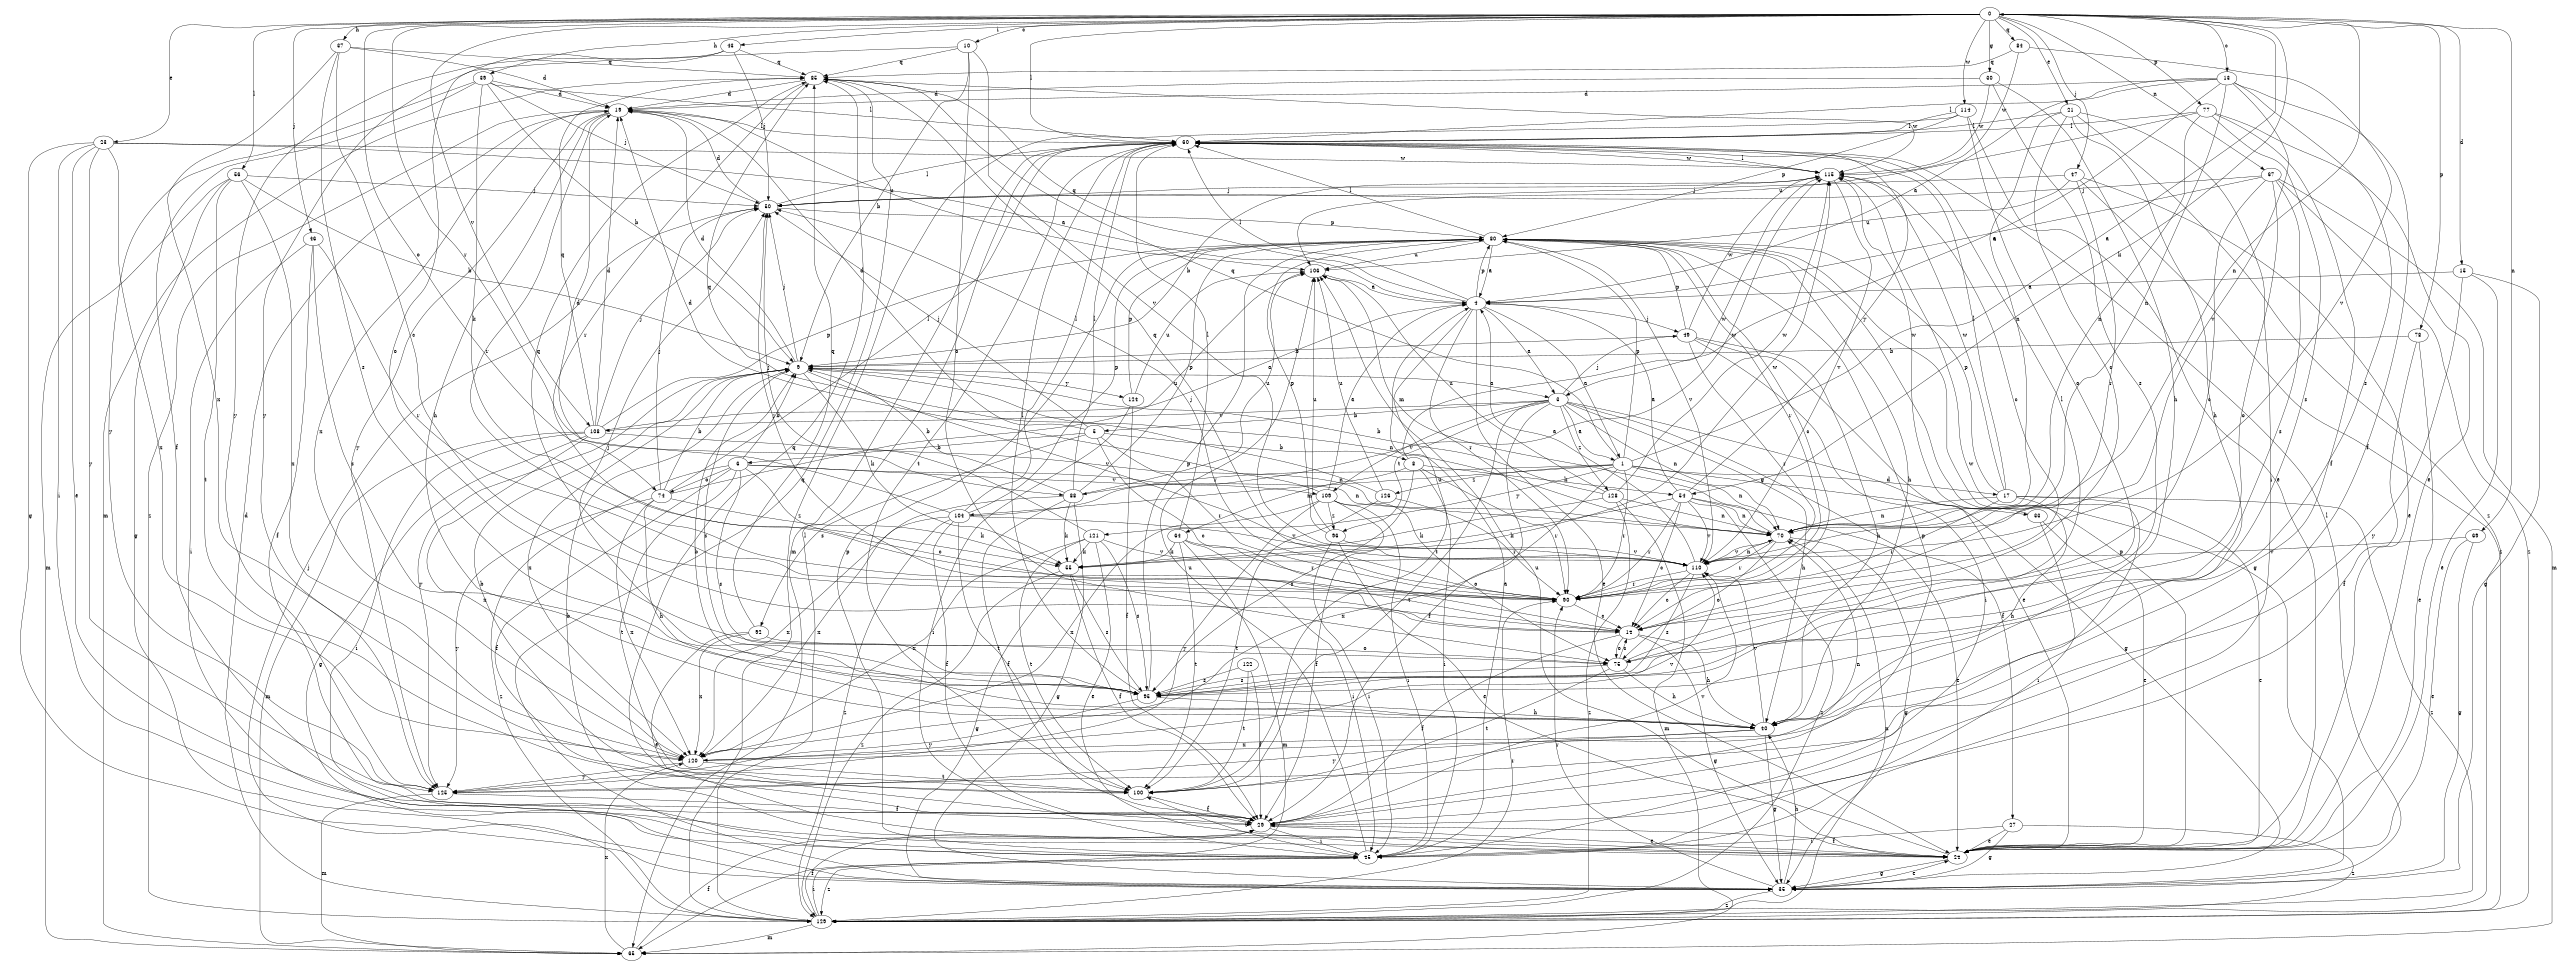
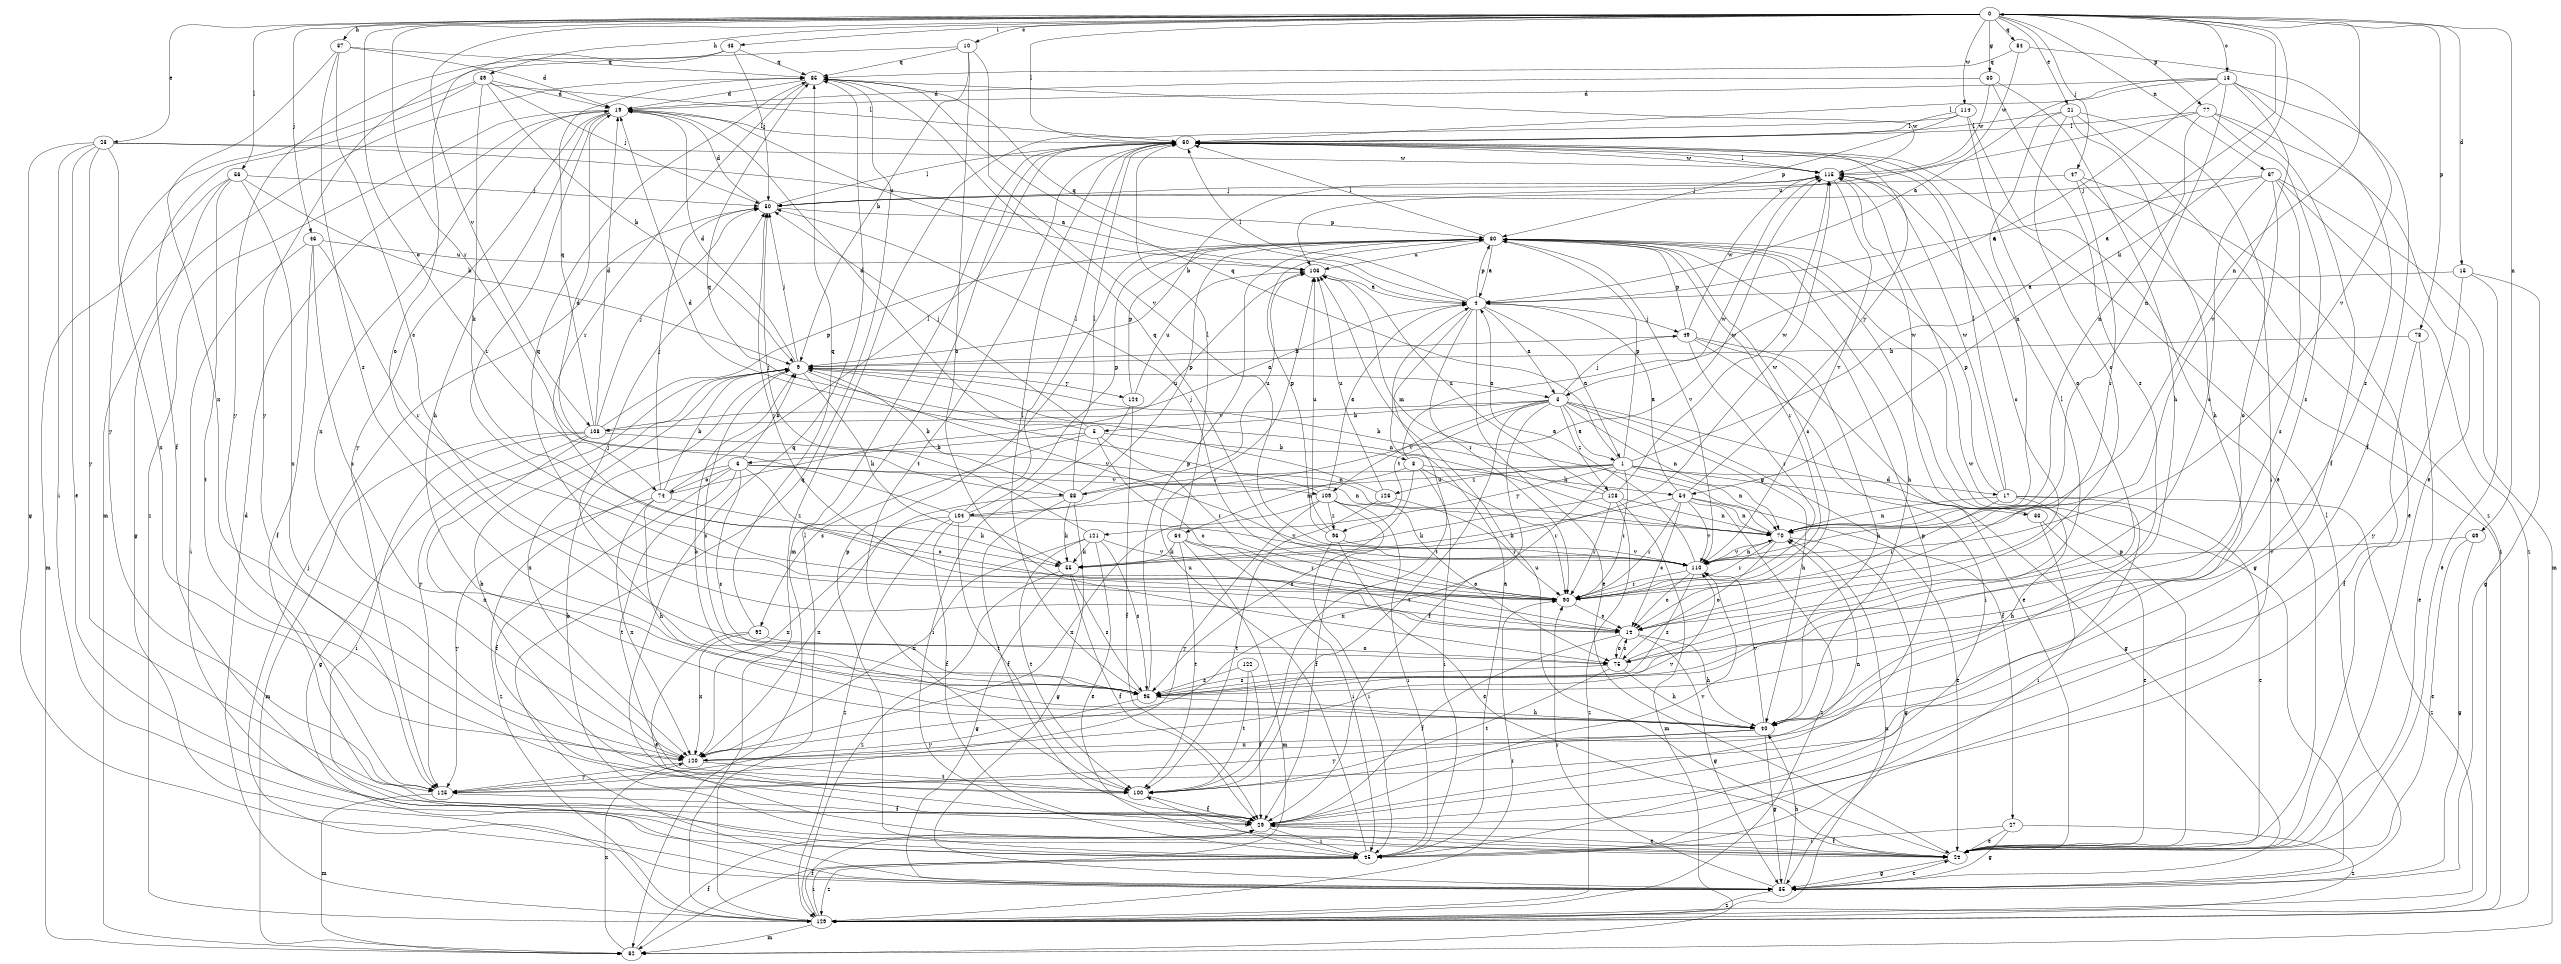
  strict digraph {
    0
    10
    13
    15
    21
    23
    30
    37
    39
    43
    46
    47
    54
    56
    60
    67
    69
    70
    74
    77
    78
    84
    88
    108
    114
    85
    9
    110
    125
    75
    3
    29
    4
    19
    95
    35
    24
    40
    14
    129
    45
    120
    115
    50
    55
    90
    106
    100
-   65
+   65 [label=62]
    80
    1
    17
    33
    104
    121
    126
    122
    5
    27
    49
    96
    109
    128
    6
    8
    92
    64
    124
    0 -> 10 [label=c]
    0 -> 13 [label=c]
    0 -> 15 [label=d]
    0 -> 21 [label=e]
    0 -> 23 [label=e]
    0 -> 30 [label=g]
    0 -> 37 [label=h]
    0 -> 39 [label=h]
    0 -> 43 [label=i]
    0 -> 46 [label=j]
    0 -> 47 [label=j]
    0 -> 54 [label=k]
    0 -> 56 [label=l]
    0 -> 60 [label=l]
    0 -> 67 [label=n]
    0 -> 69 [label=n]
    0 -> 70 [label=n]
    0 -> 74 [label=o]
    0 -> 77 [label=p]
    0 -> 78 [label=p]
    0 -> 84 [label=q]
    0 -> 88 [label=r]
    0 -> 108 [label=v]
    0 -> 114 [label=w]
    10 -> 85 [label=q]
    10 -> 9 [label=b]
    10 -> 110 [label=v]
    10 -> 125 [label=y]
    10 -> 75 [label=o]
    13 -> 60 [label=l]
    13 -> 70 [label=n]
    13 -> 110 [label=v]
    13 -> 3 [label=a]
    13 -> 29 [label=f]
    13 -> 4 [label=a]
    13 -> 19 [label=d]
    13 -> 95 [label=s]
    15 -> 125 [label=y]
    15 -> 4 [label=a]
    15 -> 35 [label=g]
    15 -> 24 [label=e]
    21 -> 60 [label=l]
    21 -> 70 [label=n]
    21 -> 40 [label=h]
    21 -> 14 [label=c]
    21 -> 129 [label=z]
    21 -> 45 [label=i]
    23 -> 125 [label=y]
    23 -> 4 [label=a]
    23 -> 35 [label=g]
    23 -> 24 [label=e]
    23 -> 45 [label=i]
    23 -> 120 [label=x]
    23 -> 115 [label=w]
    30 -> 19 [label=d]
    30 -> 95 [label=s]
    30 -> 40 [label=h]
    30 -> 115 [label=w]
    37 -> 85 [label=q]
    37 -> 19 [label=d]
    37 -> 95 [label=s]
    37 -> 14 [label=c]
    37 -> 120 [label=x]
    39 -> 60 [label=l]
    39 -> 9 [label=b]
    39 -> 125 [label=y]
    39 -> 29 [label=f]
    39 -> 19 [label=d]
    39 -> 50 [label=j]
    39 -> 55 [label=k]
    43 -> 85 [label=q]
    43 -> 125 [label=y]
    43 -> 75 [label=o]
    43 -> 50 [label=j]
    46 -> 29 [label=f]
    46 -> 95 [label=s]
    46 -> 45 [label=i]
    46 -> 90 [label=r]
-   47 -> 106 [label=u]
+   46 -> 106 [label=u]
    47 -> 24 [label=e]
    47 -> 129 [label=z]
    47 -> 50 [label=j]
    47 -> 90 [label=r]
    54 -> 60 [label=y]
    54 -> 70 [label=n]
    54 -> 110 [label=v]
    54 -> 4 [label=a]
    54 -> 24 [label=e]
    54 -> 14 [label=c]
    54 -> 129 [label=z]
    54 -> 55 [label=k]
    54 -> 90 [label=r]
    56 -> 9 [label=b]
    56 -> 35 [label=g]
    56 -> 120 [label=x]
    56 -> 50 [label=j]
    56 -> 100 [label=t]
    56 -> 65 [label=m]
    60 -> 115 [label=w]
    60 -> 100 [label=t]
    60 -> 65 [label=m]
    67 -> 75 [label=o]
    67 -> 4 [label=a]
    67 -> 95 [label=s]
    67 -> 14 [label=c]
    67 -> 129 [label=z]
    67 -> 50 [label=j]
    67 -> 65 [label=m]
    69 -> 110 [label=v]
    69 -> 35 [label=g]
    69 -> 24 [label=e]
    70 -> 110 [label=v]
    70 -> 75 [label=o]
    70 -> 35 [label=g]
    70 -> 90 [label=r]
    70 -> 106 [label=m]
    74 -> 60 [label=l]
    74 -> 9 [label=b]
    74 -> 125 [label=y]
    74 -> 40 [label=h]
    74 -> 120 [label=x]
    74 -> 50 [label=j]
    74 -> 55 [label=k]
    74 -> 106 [label=u]
    77 -> 60 [label=l]
    77 -> 70 [label=n]
    77 -> 29 [label=f]
    77 -> 95 [label=s]
    77 -> 24 [label=e]
    77 -> 106 [label=u]
    78 -> 9 [label=b]
    78 -> 29 [label=f]
    78 -> 24 [label=e]
    84 -> 85 [label=q]
    84 -> 110 [label=v]
    84 -> 115 [label=w]
    88 -> 60 [label=l]
    88 -> 9 [label=b]
    88 -> 29 [label=f]
    88 -> 35 [label=g]
    88 -> 120 [label=x]
    88 -> 55 [label=k]
    88 -> 106 [label=u]
    88 -> 80 [label=p]
    108 -> 70 [label=n]
    108 -> 85 [label=q]
    108 -> 4 [label=a]
    108 -> 19 [label=d]
    108 -> 35 [label=g]
    108 -> 45 [label=i]
    108 -> 120 [label=x]
    108 -> 50 [label=j]
    108 -> 65 [label=m]
    108 -> 80 [label=p]
    114 -> 60 [label=l]
    114 -> 75 [label=o]
    114 -> 24 [label=e]
    114 -> 129 [label=z]
    114 -> 80 [label=p]
    85 -> 19 [label=d]
    85 -> 115 [label=w]
    85 -> 90 [label=r]
    85 -> 65 [label=m]
    9 -> 70 [label=n]
    9 -> 110 [label=v]
    9 -> 125 [label=y]
    9 -> 3 [label=a]
    9 -> 19 [label=d]
    9 -> 95 [label=s]
    9 -> 120 [label=x]
    9 -> 50 [label=j]
    9 -> 55 [label=k]
    9 -> 124 [label=y]
    110 -> 70 [label=n]
    110 -> 4 [label=a]
    110 -> 95 [label=s]
    110 -> 14 [label=c]
    110 -> 90 [label=r]
    125 -> 29 [label=f]
    125 -> 65 [label=m]
    75 -> 60 [label=l]
    75 -> 95 [label=s]
    75 -> 40 [label=h]
    75 -> 14 [label=c]
    75 -> 100 [label=t]
    3 -> 70 [label=n]
    3 -> 108 [label=v]
    3 -> 29 [label=f]
    3 -> 35 [label=g]
    3 -> 40 [label=h]
    3 -> 100 [label=t]
    3 -> 1 [label=a]
    3 -> 5 [label=b]
    3 -> 27 [label=f]
    3 -> 49 [label=j]
    3 -> 96 [label=t]
    3 -> 109 [label=v]
    3 -> 128 [label=z]
    29 -> 85 [label=q]
    29 -> 110 [label=v]
    29 -> 24 [label=e]
    29 -> 45 [label=i]
    29 -> 80 [label=p]
    4 -> 60 [label=l]
    4 -> 85 [label=q]
    4 -> 3 [label=a]
    4 -> 24 [label=e]
    4 -> 90 [label=r]
    4 -> 100 [label=t]
    4 -> 80 [label=p]
    4 -> 1 [label=a]
    4 -> 49 [label=j]
    19 -> 60 [label=l]
    19 -> 125 [label=y]
    19 -> 40 [label=h]
    19 -> 129 [label=z]
    19 -> 120 [label=x]
    19 -> 90 [label=r]
    19 -> 106 [label=u]
    95 -> 60 [label=l]
    95 -> 125 [label=y]
    95 -> 40 [label=h]
    95 -> 50 [label=j]
    95 -> 80 [label=p]
    35 -> 60 [label=l]
    35 -> 85 [label=q]
    35 -> 24 [label=e]
    35 -> 40 [label=h]
    35 -> 129 [label=z]
    35 -> 90 [label=r]
    24 -> 9 [label=b]
    24 -> 29 [label=f]
    24 -> 35 [label=g]
    24 -> 106 [label=u]
    24 -> 80 [label=p]
    40 -> 9 [label=b]
    40 -> 110 [label=v]
    40 -> 125 [label=y]
    40 -> 35 [label=g]
    40 -> 120 [label=x]
    14 -> 85 [label=q]
    14 -> 75 [label=o]
    14 -> 29 [label=f]
    14 -> 35 [label=g]
    14 -> 40 [label=h]
    14 -> 50 [label=j]
    129 -> 60 [label=l]
    129 -> 70 [label=n]
    129 -> 29 [label=f]
    129 -> 19 [label=d]
    129 -> 45 [label=i]
    129 -> 50 [label=j]
    129 -> 90 [label=r]
    129 -> 65 [label=m]
    45 -> 4 [label=a]
    45 -> 129 [label=z]
    45 -> 106 [label=u]
    45 -> 100 [label=t]
    45 -> 80 [label=p]
    120 -> 110 [label=v]
    120 -> 125 [label=y]
    120 -> 115 [label=w]
    120 -> 100 [label=t]
    115 -> 60 [label=l]
    115 -> 9 [label=b]
    115 -> 110 [label=v]
    115 -> 14 [label=c]
    115 -> 50 [label=j]
    50 -> 60 [label=l]
    50 -> 19 [label=d]
    50 -> 80 [label=p]
    55 -> 29 [label=f]
    55 -> 95 [label=s]
    55 -> 35 [label=g]
    55 -> 129 [label=z]
    55 -> 115 [label=w]
    90 -> 85 [label=q]
    90 -> 14 [label=c]
    90 -> 50 [label=j]
    106 -> 4 [label=a]
    100 -> 70 [label=n]
    100 -> 9 [label=b]
    100 -> 29 [label=f]
    65 -> 29 [label=f]
    65 -> 120 [label=x]
    80 -> 60 [label=l]
    80 -> 110 [label=v]
    80 -> 4 [label=a]
    80 -> 35 [label=g]
    80 -> 40 [label=h]
    80 -> 14 [label=c]
    80 -> 90 [label=r]
    80 -> 106 [label=u]
    1 -> 0 [label=a]
    1 -> 70 [label=n]
    1 -> 88 [label=r]
    1 -> 85 [label=q]
    1 -> 120 [label=x]
    1 -> 90 [label=r]
    1 -> 80 [label=p]
    1 -> 17 [label=d]
    1 -> 33 [label=g]
    1 -> 104 [label=u]
    1 -> 121 [label=y]
    1 -> 126 [label=z]
    17 -> 60 [label=l]
    17 -> 70 [label=n]
    17 -> 24 [label=e]
    17 -> 40 [label=h]
    17 -> 129 [label=z]
    17 -> 115 [label=w]
    17 -> 90 [label=r]
    17 -> 80 [label=p]
    33 -> 24 [label=e]
    33 -> 45 [label=i]
    33 -> 115 [label=w]
    104 -> 60 [label=l]
    104 -> 110 [label=v]
    104 -> 29 [label=f]
    104 -> 19 [label=d]
    104 -> 129 [label=z]
    104 -> 120 [label=x]
    104 -> 115 [label=w]
    104 -> 100 [label=t]
    104 -> 80 [label=p]
    121 -> 110 [label=v]
    121 -> 95 [label=s]
    121 -> 24 [label=e]
    121 -> 120 [label=x]
    121 -> 50 [label=j]
    121 -> 55 [label=k]
    121 -> 100 [label=t]
    126 -> 85 [label=q]
    126 -> 90 [label=r]
    126 -> 106 [label=u]
    126 -> 100 [label=t]
    122 -> 29 [label=f]
    122 -> 95 [label=s]
    122 -> 100 [label=t]
    5 -> 19 [label=d]
    5 -> 14 [label=c]
    5 -> 50 [label=j]
    5 -> 90 [label=r]
    5 -> 6 [label=b]
    5 -> 8 [label=b]
    5 -> 92 [label=s]
    27 -> 35 [label=g]
    27 -> 24 [label=e]
    27 -> 129 [label=z]
    27 -> 45 [label=i]
    49 -> 9 [label=b]
    49 -> 24 [label=e]
    49 -> 40 [label=h]
    49 -> 45 [label=i]
    49 -> 115 [label=w]
    49 -> 90 [label=r]
    49 -> 80 [label=p]
    96 -> 110 [label=v]
    96 -> 24 [label=e]
    96 -> 45 [label=i]
    96 -> 106 [label=u]
    96 -> 80 [label=p]
    109 -> 125 [label=y]
    109 -> 75 [label=o]
    109 -> 29 [label=f]
    109 -> 4 [label=a]
    109 -> 19 [label=d]
    109 -> 45 [label=i]
    109 -> 120 [label=x]
    109 -> 96 [label=z]
    128 -> 70 [label=n]
    128 -> 9 [label=b]
    128 -> 129 [label=z]
    128 -> 115 [label=w]
    128 -> 55 [label=k]
+   128 -> 90 [label=r]
    128 -> 106 [label=u]
    128 -> 65 [label=m]
    6 -> 70 [label=n]
    6 -> 74 [label=o]
    6 -> 9 [label=b]
    6 -> 29 [label=f]
    6 -> 95 [label=s]
    6 -> 14 [label=c]
    6 -> 129 [label=z]
    6 -> 100 [label=t]
    6 -> 109 [label=v]
    8 -> 54 [label=k]
    8 -> 95 [label=s]
    8 -> 45 [label=i]
    8 -> 115 [label=w]
    8 -> 90 [label=r]
    8 -> 64 [label=m]
    92 -> 85 [label=q]
    92 -> 75 [label=o]
    92 -> 24 [label=e]
    92 -> 120 [label=x]
    64 -> 60 [label=l]
    64 -> 45 [label=i]
    64 -> 55 [label=k]
    64 -> 90 [label=r]
    64 -> 100 [label=t]
    64 -> 65 [label=m]
    124 -> 29 [label=f]
    124 -> 45 [label=i]
    124 -> 106 [label=u]
    124 -> 80 [label=p]
  }
